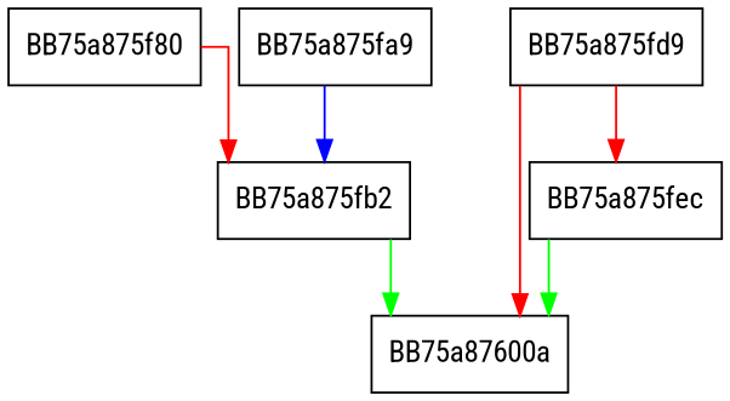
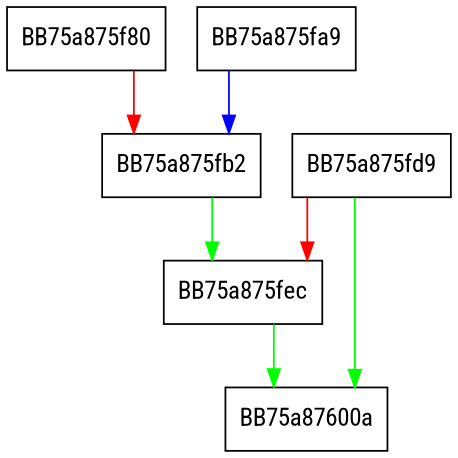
  digraph {
    fontname="Roboto Condensed"
    splines=ortho
    node [fontname="Roboto Condensed" shape=box]
    edge [color=green fontname="Roboto Condensed"]
    BB75a875f80
    BB75a875fb2
    BB75a87600a
    BB75a875fa9
    BB75a875fd9
    BB75a875fec
    BB75a875f80 -> BB75a875fb2 [color=red]
-   BB75a875fb2 -> BB75a87600a
+   BB75a875fb2 -> BB75a875fec
    BB75a875fa9 -> BB75a875fb2 [color=blue]
-   BB75a875fd9 -> BB75a87600a [color=red]
+   BB75a875fd9 -> BB75a87600a
    BB75a875fd9 -> BB75a875fec [color=red]
    BB75a875fec -> BB75a87600a
  }
